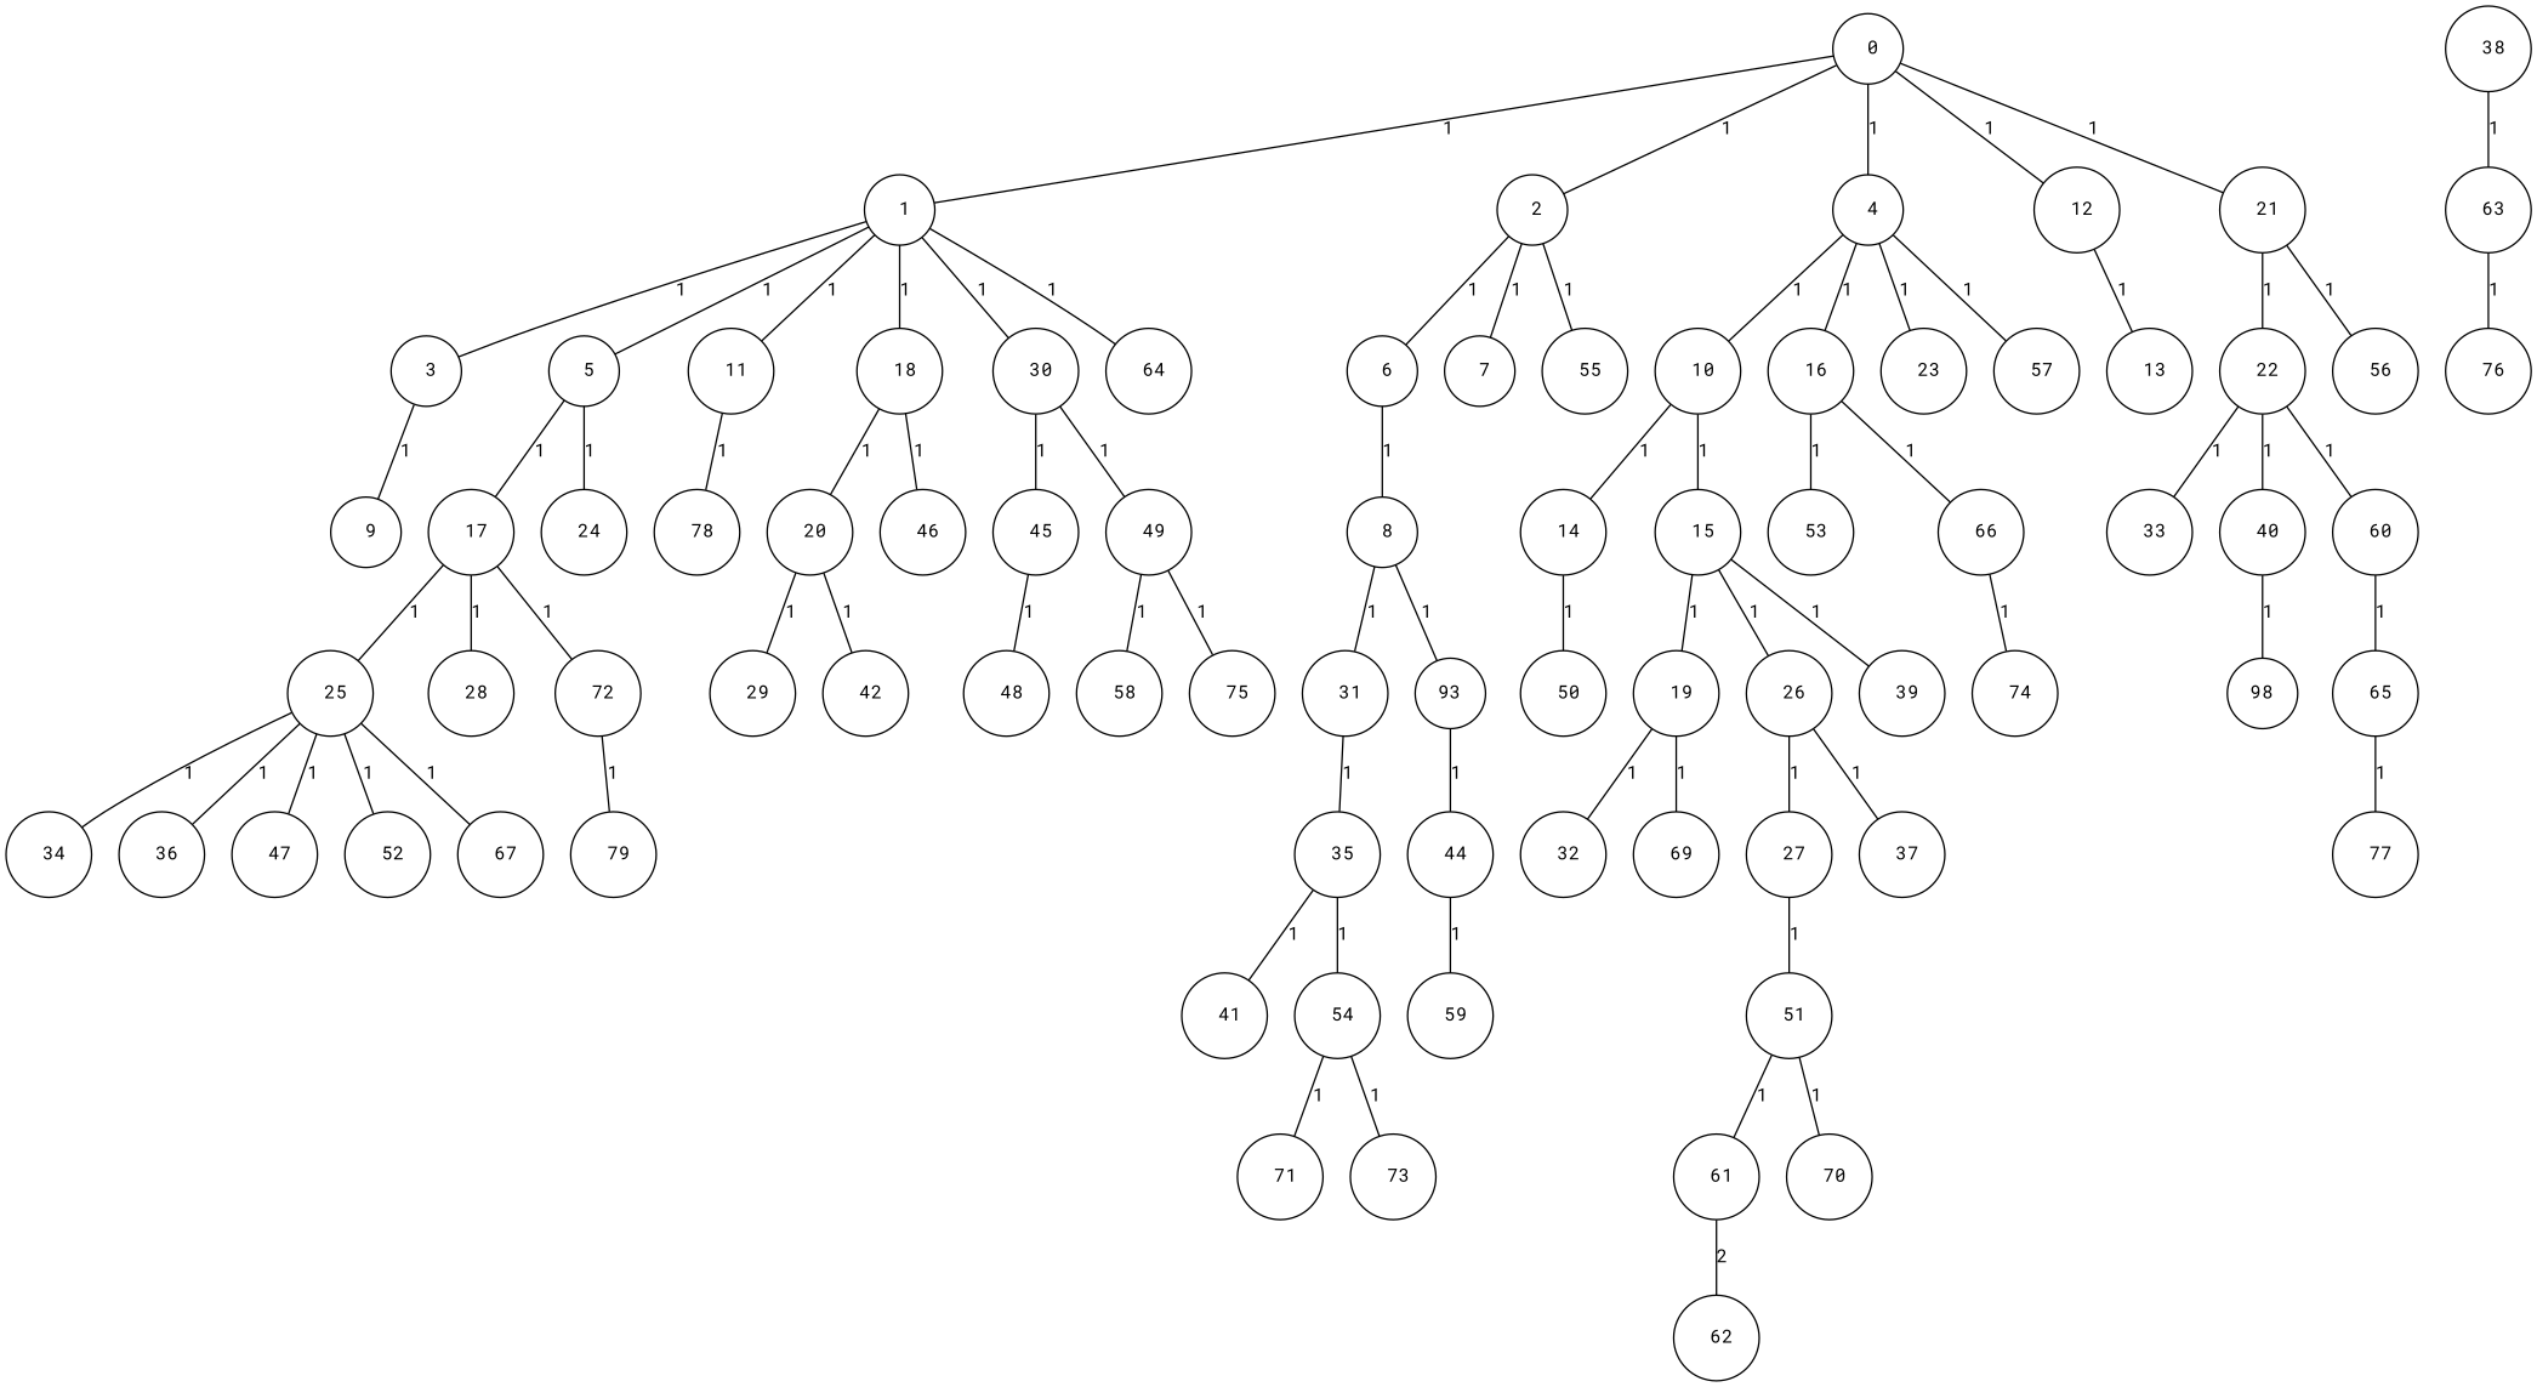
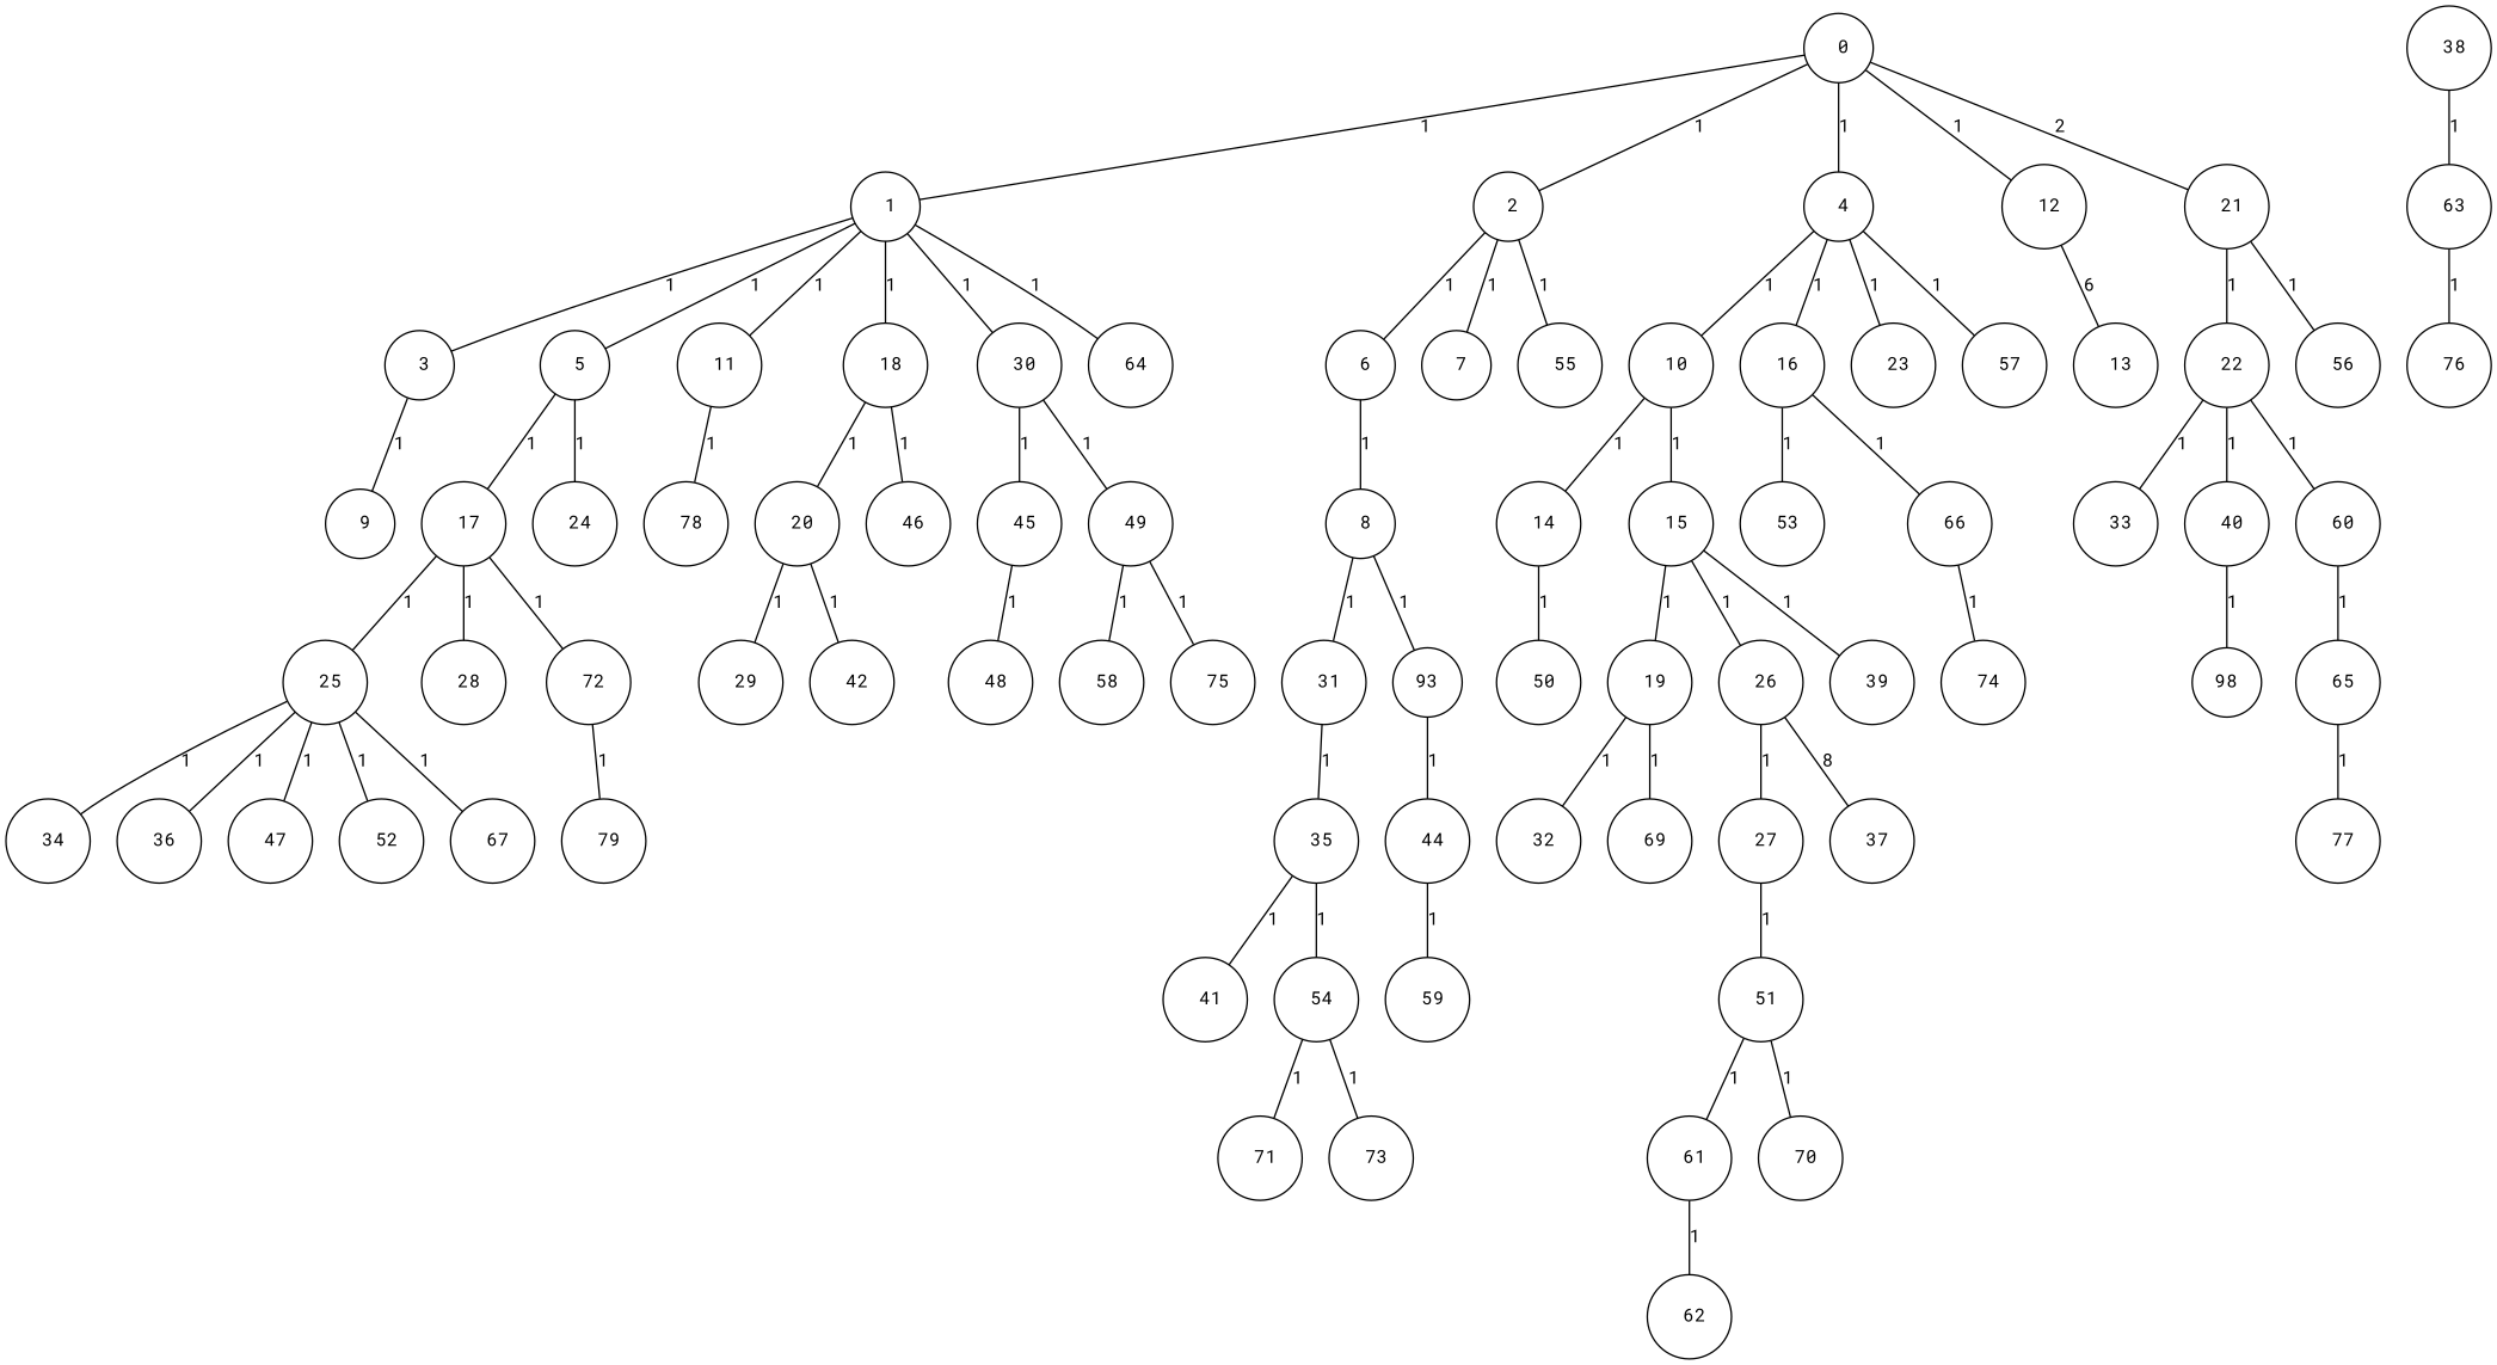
  graph {
    fixedsize="true;"
    fontname="Roboto Mono"
    node [color=black fontname="Roboto Mono" fontsize=12 hight=.12 shape=circle]
    edge [fontname="Roboto Mono" fontsize=12]
    n1 [label=" 0" width=.12]
    n2 [label=" 1" width=.12]
    n3 [label=" 2" width=.12]
    n4 [label=" 4" width=.12]
    n5 [label=" 12" width=.12]
    n6 [label=" 21" width=.12]
    n7 [label=" 3" width=.12]
    n8 [label=" 5" width=.12]
    n9 [label=" 11" width=.12]
    n10 [label=" 18" width=.12]
    n11 [label=" 30" width=.12]
    n12 [label=" 64" width=.12]
    n13 [label=" 6" width=.12]
    n14 [label=" 7" width=.12]
    n15 [label=" 55" width=.12]
    n16 [label=" 10" width=.12]
    n17 [label=" 16" width=.12]
    n18 [label=" 23" width=.12]
    n19 [label=" 57" width=.12]
    n20 [label=" 13" width=.12]
    n21 [label=" 22" width=.12]
    n22 [label=" 56" width=.12]
    n23 [label=" 9" width=.12]
    n24 [label=" 17" width=.12]
    n25 [label=" 24" width=.12]
    n26 [label=" 78" width=.12]
    n27 [label=" 20" width=.12]
    n28 [label=" 46" width=.12]
    n29 [label=" 45" width=.12]
    n30 [label=" 49" width=.12]
    n31 [label=" 8" width=.12]
    n32 [label=" 14" width=.12]
    n33 [label=" 15" width=.12]
    n34 [label=" 53" width=.12]
    n35 [label=" 66" width=.12]
    n36 [label=" 25" width=.12]
    n37 [label=" 28" width=.12]
    n38 [label=" 72" width=.12]
    n39 [label=" 31" width=.12]
    n40 [label=93 width=.12]
    n41 [label=" 35" width=.12]
    n42 [label=" 44" width=.12]
    n43 [label=" 50" width=.12]
    n44 [label=" 19" width=.12]
    n45 [label=" 26" width=.12]
    n46 [label=" 39" width=.12]
    n47 [label=" 32" width=.12]
    n48 [label=" 69" width=.12]
    n49 [label=" 27" width=.12]
    n50 [label=" 37" width=.12]
    n51 [label=" 74" width=.12]
    n52 [label=" 34" width=.12]
    n53 [label=" 36" width=.12]
    n54 [label=" 47" width=.12]
    n55 [label=" 52" width=.12]
    n56 [label=" 67" width=.12]
    n57 [label=" 79" width=.12]
    n58 [label=" 29" width=.12]
    n59 [label=" 42" width=.12]
    n60 [label=" 33" width=.12]
    n61 [label=" 40" width=.12]
    n62 [label=" 60" width=.12]
    n63 [label=98 width=.12]
    n64 [label=" 65" width=.12]
    n65 [label=" 51" width=.12]
    n66 [label=" 61" width=.12]
    n67 [label=" 70" width=.12]
    n68 [label=" 48" width=.12]
    n69 [label=" 58" width=.12]
    n70 [label=" 75" width=.12]
    n71 [label=" 41" width=.12]
    n72 [label=" 54" width=.12]
    n73 [label=" 38" width=.12]
    n74 [label=" 63" width=.12]
    n75 [label=" 71" width=.12]
    n76 [label=" 73" width=.12]
    n77 [label=" 76" width=.12]
    n78 [label=" 59" width=.12]
    n79 [label=" 62" width=.12]
    n80 [label=" 77" width=.12]
    n1 -- n2 [label=1]
    n1 -- n3 [label=1]
    n1 -- n4 [label=1]
    n1 -- n5 [label=1]
-   n1 -- n6 [label=1]
+   n1 -- n6 [label=2]
    n2 -- n7 [label=1]
    n2 -- n8 [label=1]
    n2 -- n9 [label=1]
    n2 -- n10 [label=1]
    n2 -- n11 [label=1]
    n2 -- n12 [label=1]
    n3 -- n13 [label=1]
    n3 -- n14 [label=1]
    n3 -- n15 [label=1]
    n4 -- n16 [label=1]
    n4 -- n17 [label=1]
    n4 -- n18 [label=1]
    n4 -- n19 [label=1]
-   n5 -- n20 [label=1]
+   n5 -- n20 [label=6]
    n6 -- n21 [label=1]
    n6 -- n22 [label=1]
    n7 -- n23 [label=1]
    n8 -- n24 [label=1]
    n8 -- n25 [label=1]
    n9 -- n26 [label=1]
    n10 -- n27 [label=1]
    n10 -- n28 [label=1]
    n11 -- n29 [label=1]
    n11 -- n30 [label=1]
    n13 -- n31 [label=1]
    n16 -- n32 [label=1]
    n16 -- n33 [label=1]
    n17 -- n34 [label=1]
    n17 -- n35 [label=1]
    n21 -- n60 [label=1]
    n21 -- n61 [label=1]
    n21 -- n62 [label=1]
    n24 -- n36 [label=1]
    n24 -- n37 [label=1]
    n24 -- n38 [label=1]
    n27 -- n58 [label=1]
    n27 -- n59 [label=1]
    n29 -- n68 [label=1]
    n30 -- n69 [label=1]
    n30 -- n70 [label=1]
    n31 -- n39 [label=1]
    n31 -- n40 [label=1]
    n32 -- n43 [label=1]
    n33 -- n44 [label=1]
    n33 -- n45 [label=1]
    n33 -- n46 [label=1]
    n35 -- n51 [label=1]
    n36 -- n52 [label=1]
    n36 -- n53 [label=1]
    n36 -- n54 [label=1]
    n36 -- n55 [label=1]
    n36 -- n56 [label=1]
    n38 -- n57 [label=1]
    n39 -- n41 [label=1]
    n40 -- n42 [label=1]
    n41 -- n71 [label=1]
    n41 -- n72 [label=1]
    n42 -- n78 [label=1]
    n44 -- n47 [label=1]
    n44 -- n48 [label=1]
    n45 -- n49 [label=1]
-   n45 -- n50 [label=1]
+   n45 -- n50 [label=8]
    n49 -- n65 [label=1]
    n61 -- n63 [label=1]
    n62 -- n64 [label=1]
    n64 -- n80 [label=1]
    n65 -- n66 [label=1]
    n65 -- n67 [label=1]
-   n66 -- n79 [label=2]
+   n66 -- n79 [label=1]
    n72 -- n75 [label=1]
    n72 -- n76 [label=1]
    n73 -- n74 [label=1]
    n74 -- n77 [label=1]
  }
